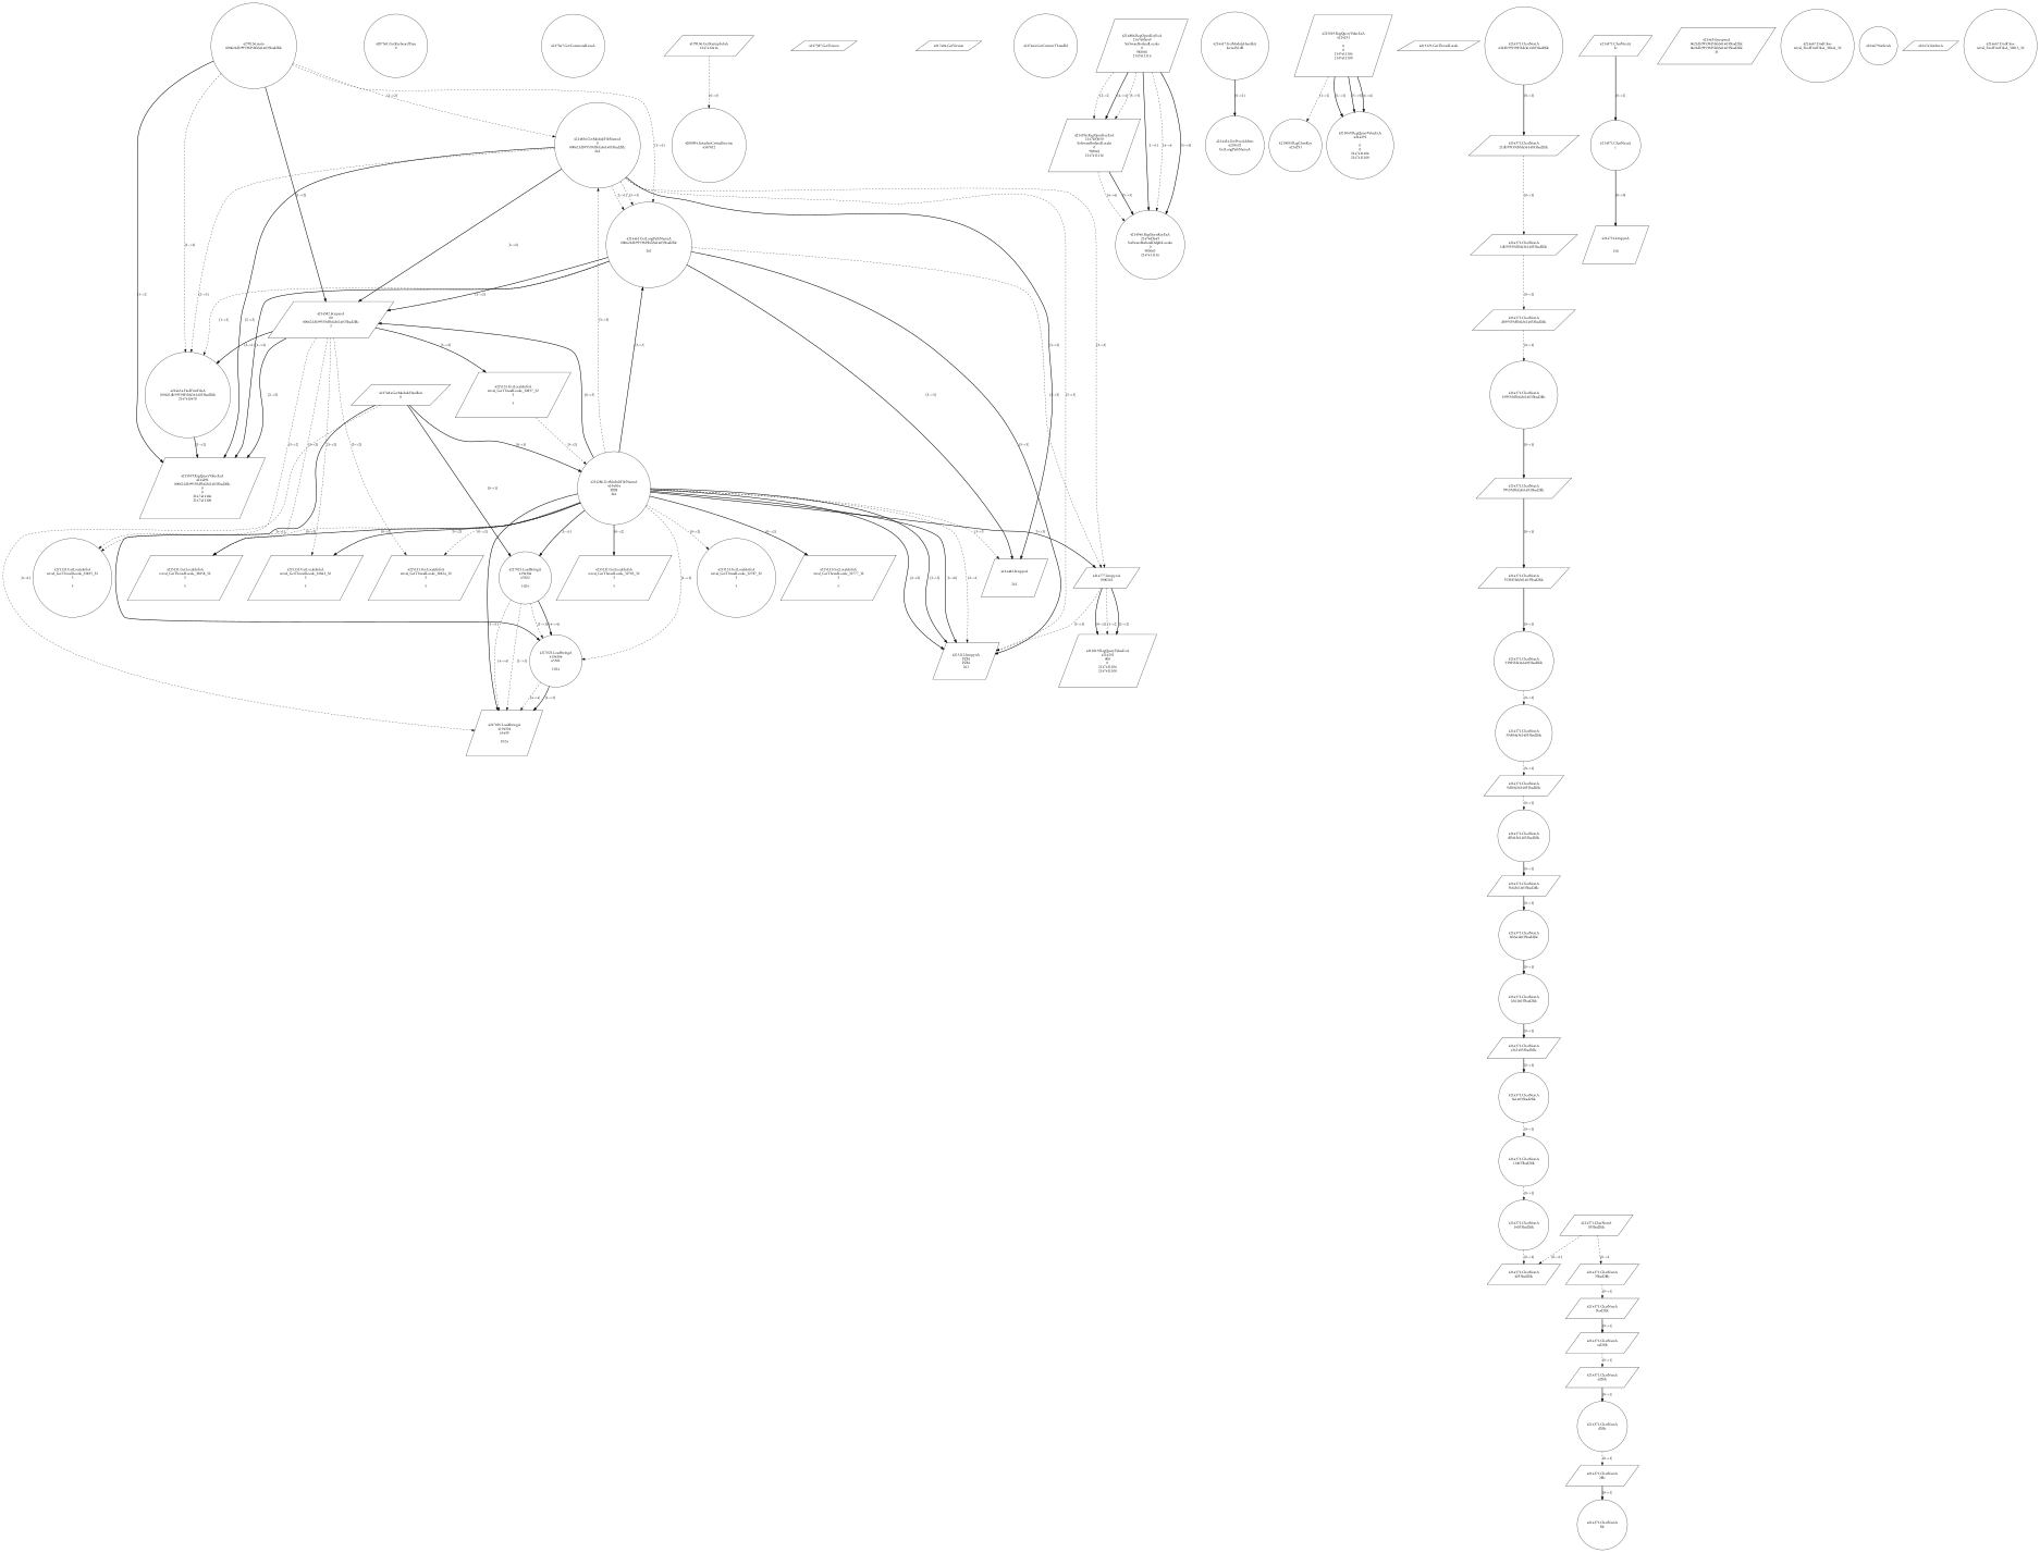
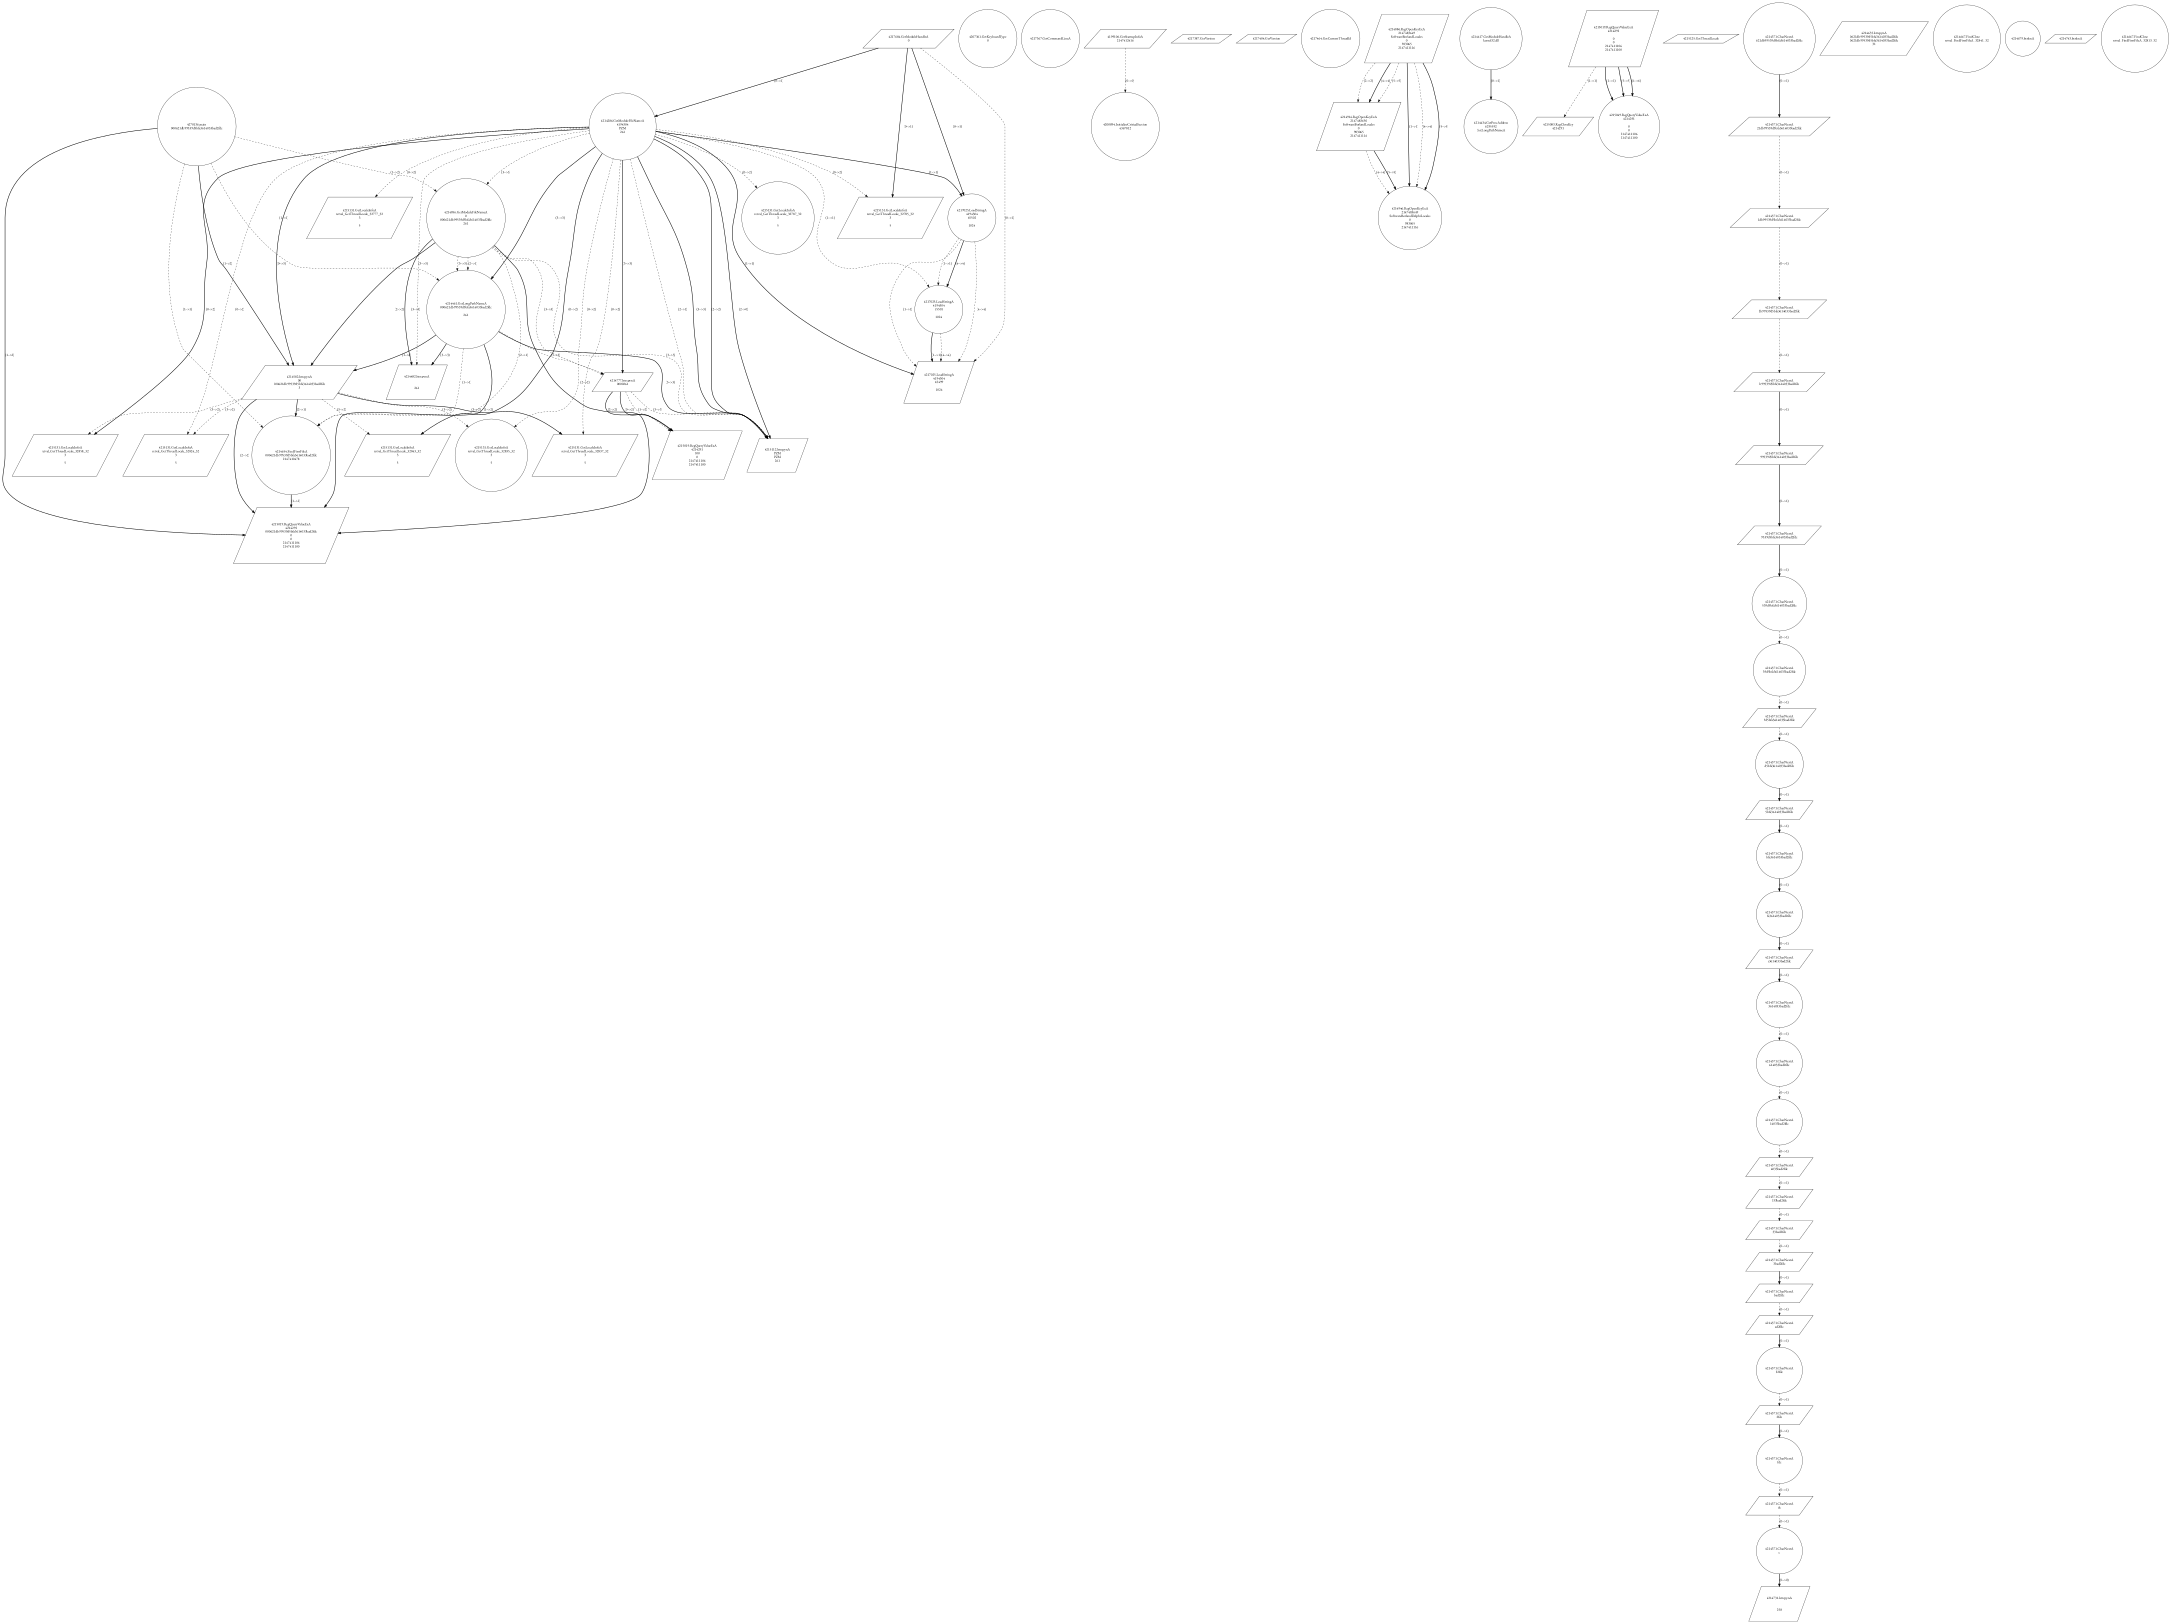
  digraph {
    fontname="EB Garamond"
    node [fontname="EB Garamond" shape=parallelogram]
    edge [fontname="EB Garamond" style=bold]
    n1 [label="4270136.main\n000621db99539d5bfa3614033bad2fdc" shape=circle]
    n2 [label="4214856.GetModuleFileNameA\n0\n000621db99539d5bfa3614033bad2fdc\n261" shape=circle]
    n3 [label="4214461.GetLongPathNameA\n000621db99539d5bfa3614033bad2fdc\n\n261" shape=circle]
    n4 [label="4214582.lstrcpynA\n00\n000621db99539d5bfa3614033bad2fdc\n3"]
    n5 [label="4214654.FindFirstFileA\n000621db99539d5bfa3614033bad2fdc\n2147410478" shape=circle]
    n6 [label="4215019.RegQueryValueExA\n4214291\n000621db99539d5bfa3614033bad2fdc\n0\n0\n2147411106\n2147411100"]
    n7 [label="4214482.lstrcpynA\n\n\n261"]
    n8 [label="4215112.lstrcpynA\nPZM\nPZM\n261"]
    n9 [label="4214777.lstrcpynA\n0000261"]
    n10 [label="4215131.GetLocaleInfoA\nretval_GetThreadLocale_32858_32\n3\n\n5"]
    n11 [label="4215131.GetLocaleInfoA\nretval_GetThreadLocale_32843_32\n3\n\n5"]
    n12 [label="4215131.GetLocaleInfoA\nretval_GetThreadLocale_32824_32\n3\n\n5"]
    n13 [label="4215131.GetLocaleInfoA\nretval_GetThreadLocale_32835_32\n3\n\n5" shape=circle]
    n14 [label="4215131.GetLocaleInfoA\nretval_GetThreadLocale_32837_32\n3\n\n5"]
    n15 [label="4217684.GetModuleHandleA\n0"]
    n16 [label="4214286.GetModuleFileNameA\n4194304\nPZM\n261" shape=circle]
    n17 [label="4217025.LoadStringA\n4194304\n65502\n\n1024" shape=circle]
    n18 [label="4217025.LoadStringA\n4194304\n65501\n\n1024" shape=circle]
    n19 [label="4217025.LoadStringA\n4194304\n65499\n\n1024"]
    n20 [label="4215131.GetLocaleInfoA\nretval_GetThreadLocale_32785_32\n3\n\n5"]
    n21 [label="4215131.GetLocaleInfoA\nretval_GetThreadLocale_32787_32\n3\n\n5" shape=circle]
    n22 [label="4215131.GetLocaleInfoA\nretval_GetThreadLocale_32777_32\n3\n\n5"]
    n23 [label="4207361.GetKeyboardType\n0" shape=circle]
    n24 [label="4217367.GetCommandLineA\n" shape=circle]
    n25 [label="4199106.GetStartupInfoA\n2147412416"]
    n26 [label="4200894.InitializeCriticalSection\n4367812" shape=circle]
    n27 [label="4217387.GetVersion\n"]
    n28 [label="4217404.GetVersion\n"]
    n29 [label="4217464.GetCurrentThreadId\n" shape=circle]
    n30 [label="4215019.RegQueryValueExA\n4214291\n000\n0\n2147411106\n2147411100"]
    n31 [label="4214886.RegOpenKeyExA\n2147483649\nSoftware\Borland\Locales\n0\n983065\n2147411116"]
    n32 [label="4214916.RegOpenKeyExA\n2147483650\nSoftware\Borland\Locales\n0\n983065\n2147411116"]
    n33 [label="4214946.RegOpenKeyExA\n2147483649\nSoftware\Borland\Delphi\Locales\n0\n983065\n2147411116" shape=circle]
    n34 [label="4214417.GetModuleHandleA\nkernel32.dll" shape=circle]
    n35 [label="4214434.GetProcAddress\n6295592\nGetLongPathNameA" shape=circle]
    n36 [label="4215019.RegQueryValueExA\n4214291\n\n0\n0\n2147411106\n2147411100"]
-   n37 [label="4215083.RegCloseKey\n4214291" shape=circle]
+   n37 [label="4215083.RegCloseKey\n4214291"]
    n38 [label="4215049.RegQueryValueExA\n4214291\n\n0\n0\n2147411106\n2147411100" shape=circle]
    n39 [label="4215125.GetThreadLocale\n"]
    n40 [label="4214371.CharNextA\n621db99539d5bfa3614033bad2fdc" shape=circle]
    n41 [label="4214371.CharNextA\n21db99539d5bfa3614033bad2fdc"]
    n42 [label="4214371.CharNextA\n1db99539d5bfa3614033bad2fdc"]
    n43 [label="4214371.CharNextA\ndb99539d5bfa3614033bad2fdc"]
-   n44 [label="4214371.CharNextA\nb99539d5bfa3614033bad2fdc" shape=circle]
+   n44 [label="4214371.CharNextA\nb99539d5bfa3614033bad2fdc"]
    n45 [label="4214371.CharNextA\n99539d5bfa3614033bad2fdc"]
    n46 [label="4214371.CharNextA\n9539d5bfa3614033bad2fdc"]
    n47 [label="4214371.CharNextA\n539d5bfa3614033bad2fdc" shape=circle]
    n48 [label="4214371.CharNextA\n39d5bfa3614033bad2fdc" shape=circle]
    n49 [label="4214371.CharNextA\n9d5bfa3614033bad2fdc"]
    n50 [label="4214371.CharNextA\nd5bfa3614033bad2fdc" shape=circle]
    n51 [label="4214371.CharNextA\n5bfa3614033bad2fdc"]
    n52 [label="4214371.CharNextA\nbfa3614033bad2fdc" shape=circle]
    n53 [label="4214371.CharNextA\nfa3614033bad2fdc" shape=circle]
    n54 [label="4214371.CharNextA\na3614033bad2fdc"]
    n55 [label="4214371.CharNextA\n3614033bad2fdc" shape=circle]
    n56 [label="4214371.CharNextA\n614033bad2fdc" shape=circle]
    n57 [label="4214371.CharNextA\n14033bad2fdc" shape=circle]
    n58 [label="4214371.CharNextA\n4033bad2fdc"]
    n59 [label="4214371.CharNextA\n033bad2fdc"]
    n60 [label="4214371.CharNextA\n33bad2fdc"]
    n61 [label="4214371.CharNextA\n3bad2fdc"]
    n62 [label="4214371.CharNextA\nbad2fdc"]
    n63 [label="4214371.CharNextA\nad2fdc"]
    n64 [label="4214371.CharNextA\nd2fdc" shape=circle]
    n65 [label="4214371.CharNextA\n2fdc"]
    n66 [label="4214371.CharNextA\nfdc" shape=circle]
    n67 [label="4214371.CharNextA\ndc"]
    n68 [label="4214371.CharNextA\nc" shape=circle]
    n69 [label="4214731.lstrcpynA\n\n\n258"]
    n70 [label="4214635.lstrcpynA\n0621db99539d5bfa3614033bad2fdc\n0621db99539d5bfa3614033bad2fdc\n31"]
    n71 [label="4214667.FindClose\nretval_FindFirstFileA_32841_32" shape=circle]
    n72 [label="4214679.lstrlenA\n" shape=circle]
    n73 [label="4214743.lstrlenA\n"]
    n74 [label="4214667.FindClose\nretval_FindFirstFileA_32813_32" shape=circle]
    n1 -> n2 [label="(1-->2)" style=dashed]
    n1 -> n3 [label="(1-->1)" style=dashed]
    n1 -> n4 [label="(1-->2)"]
    n1 -> n5 [label="(1-->1)" style=dashed]
    n1 -> n6 [label="(1-->2)"]
    n2 -> n3 [label="(2-->1)" style=dashed]
    n2 -> n3 [label="(3-->3)" style=dashed]
    n2 -> n4 [label="(2-->2)"]
    n2 -> n5 [label="(2-->1)" style=dashed]
    n2 -> n6 [label="(2-->2)"]
    n2 -> n7 [label="(3-->3)"]
    n2 -> n8 [label="(3-->3)" style=dashed]
    n2 -> n9 [label="(3-->3)" style=dashed]
    n3 -> n4 [label="(1-->2)"]
    n3 -> n5 [label="(1-->1)" style=dashed]
    n3 -> n6 [label="(1-->2)"]
    n3 -> n7 [label="(3-->3)"]
    n3 -> n8 [label="(3-->3)"]
    n3 -> n9 [label="(3-->3)" style=dashed]
    n4 -> n5 [label="(2-->1)"]
    n4 -> n6 [label="(2-->2)"]
    n4 -> n10 [label="(3-->2)" style=dashed]
    n4 -> n11 [label="(3-->2)" style=dashed]
    n4 -> n12 [label="(3-->2)" style=dashed]
    n4 -> n13 [label="(3-->2)" style=dashed]
    n4 -> n14 [label="(3-->2)"]
    n5 -> n6 [label="(1-->2)"]
    n9 -> n8 [label="(3-->3)" style=dashed]
    n9 -> n30 [label="(1-->2)" style=dashed]
    n9 -> n30 [label="(2-->2)"]
    n9 -> n30 [label="(0-->2)"]
    n15 -> n16 [label="(0-->1)"]
    n15 -> n17 [label="(0-->1)"]
-   n15 -> n18 [label="(0-->1)"]
+   n15 -> n20 [label="(0-->1)"]
    n15 -> n19 [label="(0-->1)" style=dashed]
    n16 -> n2 [label="(3-->3)" style=dashed]
    n16 -> n3 [label="(3-->3)"]
    n16 -> n4 [label="(0-->3)"]
    n16 -> n7 [label="(3-->3)" style=dashed]
    n16 -> n8 [label="(2-->1)" style=dashed]
    n16 -> n8 [label="(2-->2)"]
    n16 -> n8 [label="(3-->3)"]
    n16 -> n8 [label="(2-->0)"]
    n16 -> n9 [label="(3-->3)"]
    n16 -> n10 [label="(0-->2)"]
    n16 -> n11 [label="(0-->2)"]
    n16 -> n12 [label="(0-->2)" style=dashed]
    n16 -> n13 [label="(0-->2)" style=dashed]
-   n14 -> n16 [label="(0-->2)" style=dashed]
+   n16 -> n14 [label="(0-->2)" style=dashed]
    n16 -> n17 [label="(1-->1)"]
    n16 -> n18 [label="(1-->1)" style=dashed]
    n16 -> n19 [label="(1-->1)"]
-   n16 -> n20 [label="(0-->2)"]
+   n16 -> n20 [label="(0-->2)" style=dashed]
    n16 -> n21 [label="(0-->2)" style=dashed]
-   n16 -> n22 [label="(0-->2)"]
+   n16 -> n22 [label="(0-->2)" style=dashed]
    n17 -> n18 [label="(1-->1)" style=dashed]
    n17 -> n18 [label="(4-->4)"]
    n17 -> n19 [label="(1-->1)" style=dashed]
    n17 -> n19 [label="(4-->4)" style=dashed]
    n18 -> n19 [label="(1-->1)"]
    n18 -> n19 [label="(4-->4)" style=dashed]
    n25 -> n26 [label="(0-->0)" style=dashed]
    n31 -> n32 [label="(2-->2)" style=dashed]
    n31 -> n32 [label="(4-->4)"]
    n31 -> n32 [label="(5-->5)" style=dashed]
    n31 -> n33 [label="(1-->1)"]
    n31 -> n33 [label="(4-->4)" style=dashed]
    n31 -> n33 [label="(5-->5)"]
    n32 -> n33 [label="(4-->4)" style=dashed]
    n32 -> n33 [label="(5-->5)"]
    n34 -> n35 [label="(0-->1)"]
    n36 -> n37 [label="(1-->1)" style=dashed]
    n36 -> n38 [label="(1-->1)"]
    n36 -> n38 [label="(5-->5)"]
    n36 -> n38 [label="(6-->6)"]
    n40 -> n41 [label="(0-->1)"]
    n41 -> n42 [label="(0-->1)" style=dashed]
    n42 -> n43 [label="(0-->1)" style=dashed]
    n43 -> n44 [label="(0-->1)" style=dashed]
    n44 -> n45 [label="(0-->1)"]
    n45 -> n46 [label="(0-->1)"]
    n46 -> n47 [label="(0-->1)"]
    n47 -> n48 [label="(0-->1)" style=dashed]
    n48 -> n49 [label="(0-->1)" style=dashed]
    n49 -> n50 [label="(0-->1)" style=dashed]
    n50 -> n51 [label="(0-->1)"]
    n51 -> n52 [label="(0-->1)"]
    n52 -> n53 [label="(0-->1)"]
    n53 -> n54 [label="(0-->1)"]
    n54 -> n55 [label="(0-->1)"]
    n55 -> n56 [label="(0-->1)" style=dashed]
    n56 -> n57 [label="(0-->1)" style=dashed]
    n57 -> n58 [label="(0-->1)" style=dashed]
-   n59 -> n58 [label="(0-->1)" style=dashed]
+   n58 -> n59 [label="(0-->1)" style=dashed]
    n59 -> n60 [label="(0-->1)" style=dashed]
    n60 -> n61 [label="(0-->1)" style=dashed]
    n61 -> n62 [label="(0-->1)"]
    n62 -> n63 [label="(0-->1)" style=dashed]
    n63 -> n64 [label="(0-->1)"]
    n64 -> n65 [label="(0-->1)" style=dashed]
    n65 -> n66 [label="(0-->1)"]
-   n67 -> n68 [label="(0-->1)"]
+   n66 -> n67 [label="(0-->1)" style=dashed]
+   n67 -> n68 [label="(0-->1)" style=dashed]
    n68 -> n69 [label="(0-->0)"]
  }
